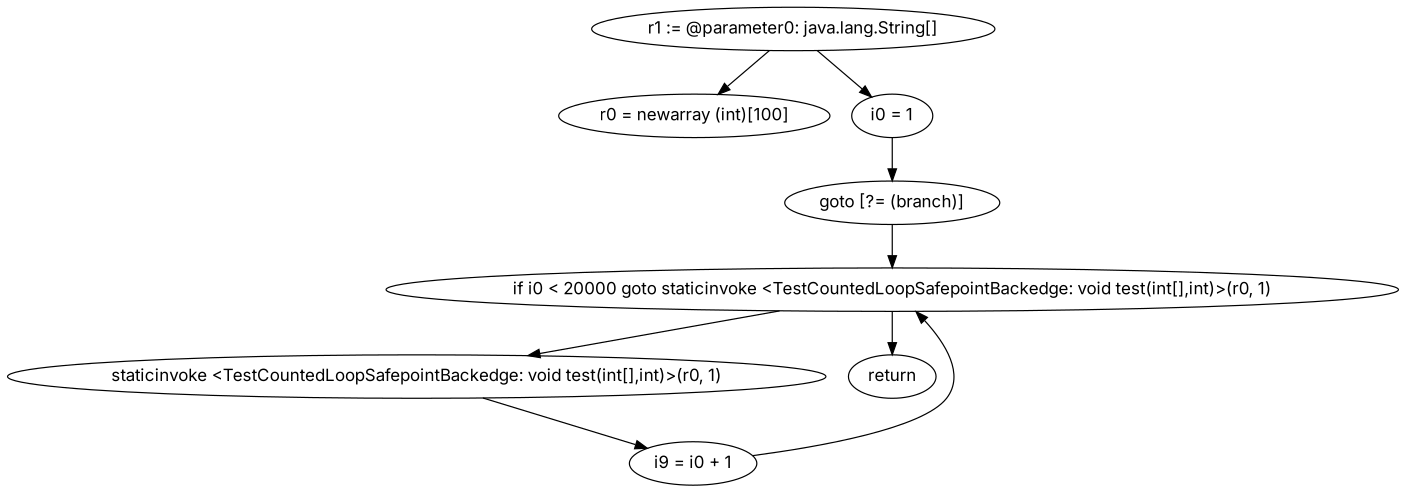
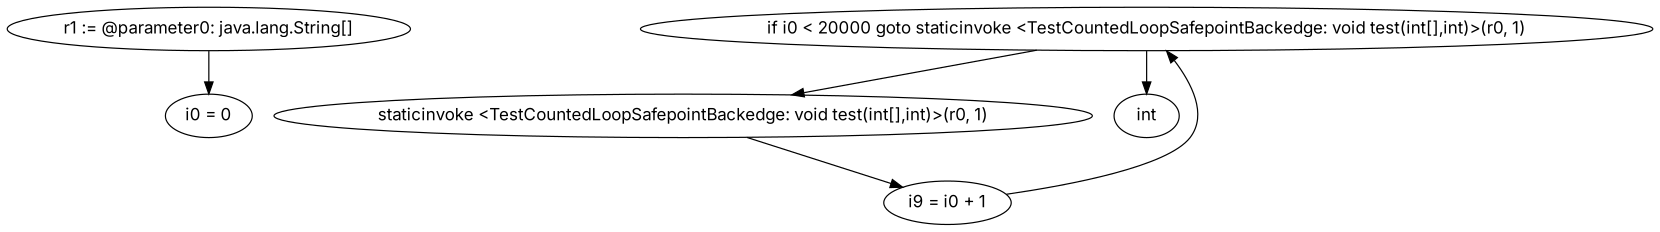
  digraph {
    fontname=Inter
    node [fontname=Inter]
    edge [fontname=Inter]
    "r1 := @parameter0: java.lang.String[]"
-   "r0 = newarray (int)[100]"
-   "i0 = 0" [label="i0 = 1"]
-   "goto [?= (branch)]"
+   "i0 = 0"
    "if i0 < 20000 goto staticinvoke <TestCountedLoopSafepointBackedge: void test(int[],int)>(r0, 1)"
    "staticinvoke <TestCountedLoopSafepointBackedge: void test(int[],int)>(r0, 1)"
-   return
+   return [label=int]
    n8 [label="i9 = i0 + 1"]
-   "r1 := @parameter0: java.lang.String[]" -> "r0 = newarray (int)[100]"
    "r1 := @parameter0: java.lang.String[]" -> "i0 = 0"
-   "i0 = 0" -> "goto [?= (branch)]"
-   "goto [?= (branch)]" -> "if i0 < 20000 goto staticinvoke <TestCountedLoopSafepointBackedge: void test(int[],int)>(r0, 1)"
    "if i0 < 20000 goto staticinvoke <TestCountedLoopSafepointBackedge: void test(int[],int)>(r0, 1)" -> "staticinvoke <TestCountedLoopSafepointBackedge: void test(int[],int)>(r0, 1)"
    "if i0 < 20000 goto staticinvoke <TestCountedLoopSafepointBackedge: void test(int[],int)>(r0, 1)" -> return
    "staticinvoke <TestCountedLoopSafepointBackedge: void test(int[],int)>(r0, 1)" -> n8
    n8 -> "if i0 < 20000 goto staticinvoke <TestCountedLoopSafepointBackedge: void test(int[],int)>(r0, 1)"
  }
